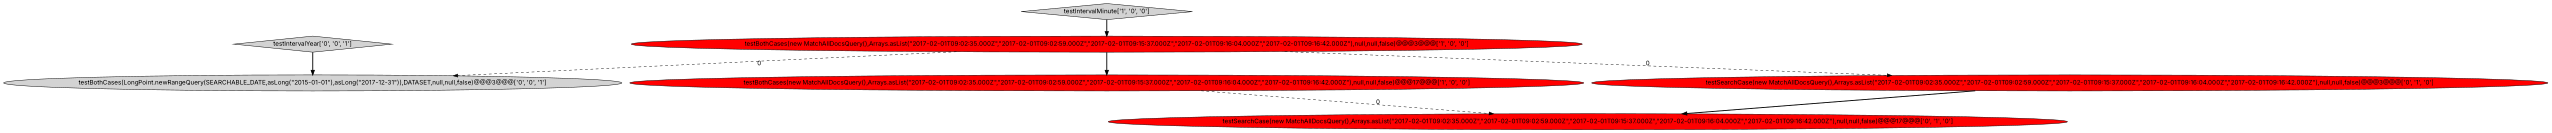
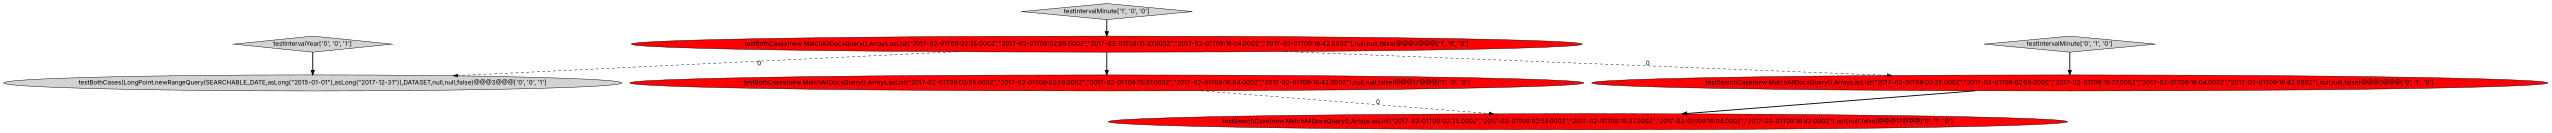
  digraph {
    fontname=Inter
    node [fillcolor=lightgray shape=ellipse style=filled fontname=Inter]
    edge [style=bold fontname=Inter]
    n1 [label="testBothCases(LongPoint.newRangeQuery(SEARCHABLE_DATE,asLong(\"2015-01-01\"),asLong(\"2017-12-31\")),DATASET,null,null,false)@@@3@@@['0', '0', '1']"]
    n2 [fillcolor=red label="testBothCases(new MatchAllDocsQuery(),Arrays.asList(\"2017-02-01T09:02:35.000Z\",\"2017-02-01T09:02:59.000Z\",\"2017-02-01T09:15:37.000Z\",\"2017-02-01T09:16:04.000Z\",\"2017-02-01T09:16:42.000Z\"),null,null,false)@@@17@@@['1', '0', '0']"]
    n3 [fillcolor=red label="testSearchCase(new MatchAllDocsQuery(),Arrays.asList(\"2017-02-01T09:02:35.000Z\",\"2017-02-01T09:02:59.000Z\",\"2017-02-01T09:15:37.000Z\",\"2017-02-01T09:16:04.000Z\",\"2017-02-01T09:16:42.000Z\"),null,null,false)@@@17@@@['0', '1', '0']"]
    n4 [fillcolor=red label="testSearchCase(new MatchAllDocsQuery(),Arrays.asList(\"2017-02-01T09:02:35.000Z\",\"2017-02-01T09:02:59.000Z\",\"2017-02-01T09:15:37.000Z\",\"2017-02-01T09:16:04.000Z\",\"2017-02-01T09:16:42.000Z\"),null,null,false)@@@3@@@['0', '1', '0']"]
    n5 [label="testIntervalYear['0', '0', '1']" shape=diamond]
    n6 [fillcolor=red label="testBothCases(new MatchAllDocsQuery(),Arrays.asList(\"2017-02-01T09:02:35.000Z\",\"2017-02-01T09:02:59.000Z\",\"2017-02-01T09:15:37.000Z\",\"2017-02-01T09:16:04.000Z\",\"2017-02-01T09:16:42.000Z\"),null,null,false)@@@3@@@['1', '0', '0']"]
    n7 [label="testIntervalMinute['1', '0', '0']" shape=diamond]
+   n8 [label="testIntervalMinute['0', '1', '0']" shape=diamond]
    n2 -> n3 [label=0 style=dashed]
    n4 -> n3
    n5 -> n1
    n6 -> n1 [label=0 style=dashed]
    n6 -> n2
    n6 -> n4 [label=0 style=dashed]
    n7 -> n6
+   n8 -> n4
  }
